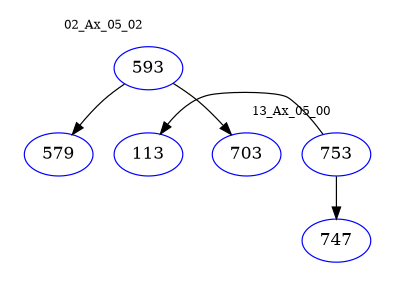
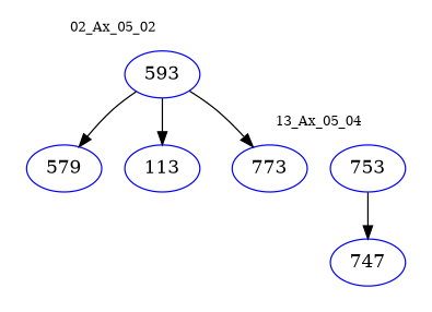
  digraph {
    node [color=blue]
    edge [color=black]
    n1 [label=753]
    n2 [label=747]
-   n3 [label=703]
+   n3 [label=773]
    n4 [label=593]
    n5 [label=579]
    n6 [label=113]
    subgraph cluster_1 {
      color=white
      fontsize=10
-     label="13_Ax_05_00"
+     label="13_Ax_05_04"
      n1
      n2
      n3
    }
    subgraph cluster_2 {
      color=white
      fontsize=10
      label="02_Ax_05_02"
      n4
      n5
      n6
    }
    n1 -> n2
    n4 -> n3
    n4 -> n5
-   n1 -> n6
+   n4 -> n6
  }
